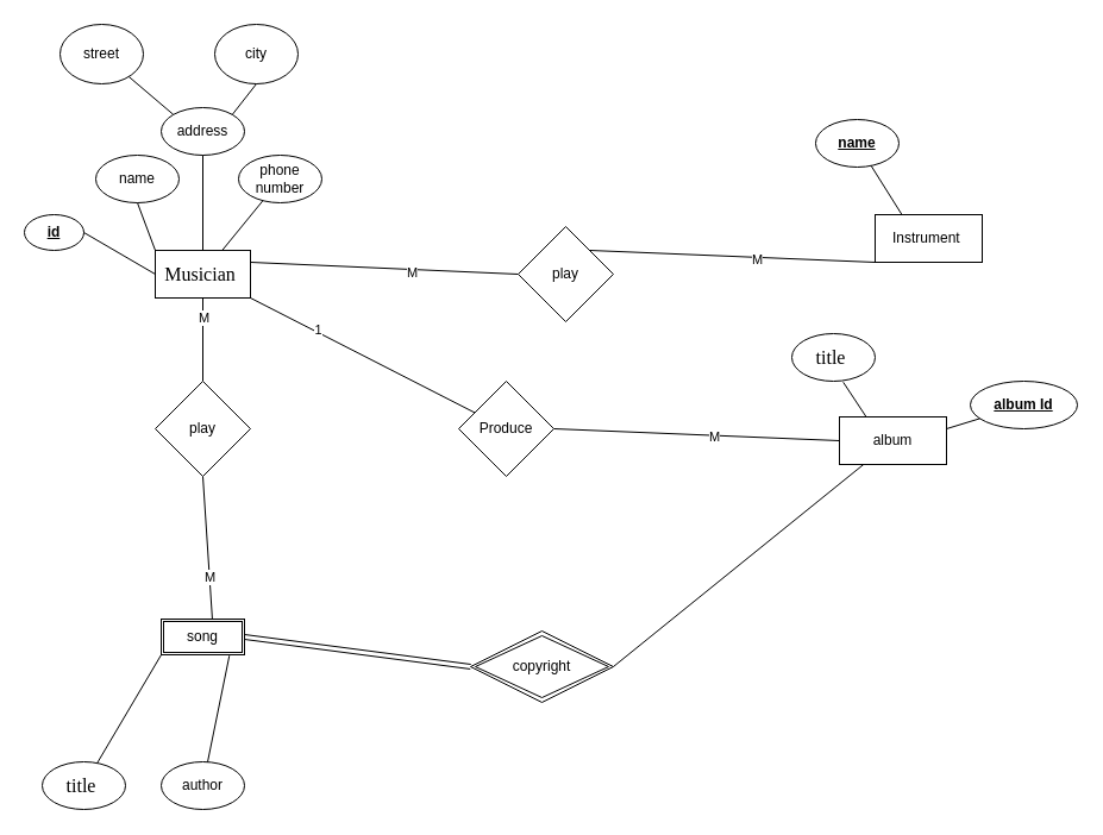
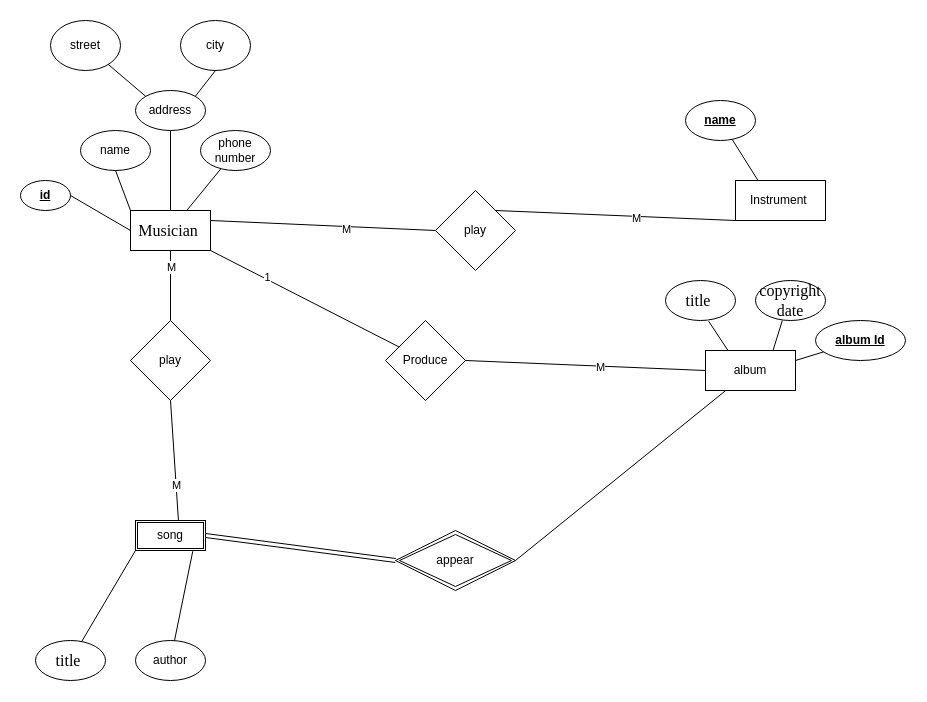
  <mxCell id="0" />
  <mxCell id="1" parent="0" />
  <mxCell id="2" style="edgeStyle=none;rounded=0;orthogonalLoop=1;jettySize=auto;html=1;exitX=1;exitY=0.25;exitDx=0;exitDy=0;entryX=0;entryY=0.5;entryDx=0;entryDy=0;endArrow=none;endFill=0;" parent="1" source="23" target="9" edge="1"><mxGeometry relative="1" as="geometry" /></mxCell>
  <mxCell id="3" value="M" style="edgeLabel;html=1;align=center;verticalAlign=middle;resizable=0;points=[];" parent="2" vertex="1" connectable="0"><mxGeometry x="0.212" y="-2" relative="1" as="geometry"><mxPoint as="offset" /></mxGeometry></mxCell>
  <mxCell id="4" style="edgeStyle=none;rounded=0;orthogonalLoop=1;jettySize=auto;html=1;exitX=0.5;exitY=1;exitDx=0;exitDy=0;entryX=0.5;entryY=0;entryDx=0;entryDy=0;endArrow=none;endFill=0;" parent="1" source="23" target="13" edge="1"><mxGeometry relative="1" as="geometry" /></mxCell>
  <mxCell id="5" value="M" style="edgeLabel;html=1;align=center;verticalAlign=middle;resizable=0;points=[];" parent="4" vertex="1" connectable="0"><mxGeometry x="-0.531" relative="1" as="geometry"><mxPoint as="offset" /></mxGeometry></mxCell>
  <mxCell id="6" style="edgeStyle=none;rounded=0;orthogonalLoop=1;jettySize=auto;html=1;exitX=1;exitY=0.5;exitDx=0;exitDy=0;entryX=0;entryY=0.5;entryDx=0;entryDy=0;endArrow=none;endFill=0;shape=link;" parent="1" source="46" target="45" edge="1"><mxGeometry relative="1" as="geometry"><mxPoint x="185" y="575" as="sourcePoint" /><mxPoint x="395" y="540" as="targetPoint" /></mxGeometry></mxCell>
  <mxCell id="7" style="edgeStyle=none;rounded=0;orthogonalLoop=1;jettySize=auto;html=1;exitX=1;exitY=0;exitDx=0;exitDy=0;entryX=0;entryY=1;entryDx=0;entryDy=0;endArrow=none;endFill=0;" parent="1" source="9" target="37" edge="1"><mxGeometry relative="1" as="geometry" /></mxCell>
  <mxCell id="8" value="M" style="edgeLabel;html=1;align=center;verticalAlign=middle;resizable=0;points=[];" parent="7" vertex="1" connectable="0"><mxGeometry x="0.174" y="-2" relative="1" as="geometry"><mxPoint as="offset" /></mxGeometry></mxCell>
  <mxCell id="9" value="play" style="rhombus;whiteSpace=wrap;html=1;" parent="1" vertex="1"><mxGeometry x="435" y="190" width="80" height="80" as="geometry" /></mxCell>
  <mxCell id="10" style="edgeStyle=none;rounded=0;orthogonalLoop=1;jettySize=auto;html=1;exitX=1;exitY=0.5;exitDx=0;exitDy=0;endArrow=none;endFill=0;" parent="1" source="45" target="15" edge="1"><mxGeometry relative="1" as="geometry"><mxPoint x="475" y="540" as="sourcePoint" /></mxGeometry></mxCell>
  <mxCell id="11" style="edgeStyle=none;rounded=0;orthogonalLoop=1;jettySize=auto;html=1;exitX=0.5;exitY=1;exitDx=0;exitDy=0;entryX=0.614;entryY=0.013;entryDx=0;entryDy=0;endArrow=none;endFill=0;entryPerimeter=0;" parent="1" source="13" target="46" edge="1"><mxGeometry relative="1" as="geometry"><mxPoint x="150" y="550" as="targetPoint" /></mxGeometry></mxCell>
  <mxCell id="12" value="M" style="edgeLabel;html=1;align=center;verticalAlign=middle;resizable=0;points=[];" parent="11" vertex="1" connectable="0"><mxGeometry x="0.414" relative="1" as="geometry"><mxPoint as="offset" /></mxGeometry></mxCell>
  <mxCell id="13" value="play" style="rhombus;whiteSpace=wrap;html=1;" parent="1" vertex="1"><mxGeometry x="130" y="320" width="80" height="80" as="geometry" /></mxCell>
  <mxCell id="14" value="" style="group" parent="1" vertex="1" connectable="0"><mxGeometry x="665" y="280" width="240" height="110" as="geometry" /></mxCell>
  <mxCell id="15" value="&lt;span&gt;album&lt;/span&gt;" style="rounded=0;whiteSpace=wrap;html=1;" parent="14" vertex="1"><mxGeometry x="40" y="70" width="90" height="40" as="geometry" /></mxCell>
  <mxCell id="16" value="&lt;span style=&quot;font-size:12.0pt;font-family:&amp;quot;Cambria&amp;quot;,serif;&lt;br/&gt;mso-fareast-font-family:&amp;quot;Times New Roman&amp;quot;;mso-bidi-font-family:TimesNewRomanPSMT;&lt;br/&gt;mso-ansi-language:EN-US;mso-fareast-language:EN-US;mso-bidi-language:AR-EG&quot;&gt;title&amp;nbsp;&lt;/span&gt;" style="ellipse;whiteSpace=wrap;html=1;" parent="14" vertex="1"><mxGeometry width="70" height="40" as="geometry" /></mxCell>
  <mxCell id="17" style="edgeStyle=none;rounded=0;orthogonalLoop=1;jettySize=auto;html=1;exitX=0.25;exitY=0;exitDx=0;exitDy=0;entryX=0.617;entryY=1.02;entryDx=0;entryDy=0;entryPerimeter=0;endArrow=none;endFill=0;" parent="14" source="15" target="16" edge="1"><mxGeometry relative="1" as="geometry" /></mxCell>
+ <mxCell id="18" value="&lt;span style=&quot;font-size:12.0pt;font-family:&amp;quot;Cambria&amp;quot;,serif;&lt;br/&gt;mso-fareast-font-family:&amp;quot;Times New Roman&amp;quot;;mso-bidi-font-family:TimesNewRomanPSMT;&lt;br/&gt;mso-ansi-language:EN-US;mso-fareast-language:EN-US;mso-bidi-language:AR-EG&quot;&gt;copyright&lt;br/&gt;date&lt;/span&gt;" style="ellipse;whiteSpace=wrap;html=1;" parent="14" vertex="1"><mxGeometry x="90" width="70" height="40" as="geometry" /></mxCell>
+ <mxCell id="19" style="edgeStyle=none;rounded=0;orthogonalLoop=1;jettySize=auto;html=1;exitX=0.75;exitY=0;exitDx=0;exitDy=0;entryX=0.383;entryY=1;entryDx=0;entryDy=0;entryPerimeter=0;endArrow=none;endFill=0;" parent="14" source="15" target="18" edge="1"><mxGeometry relative="1" as="geometry" /></mxCell>
  <mxCell id="20" value="&lt;u&gt;&lt;b&gt;album Id&lt;/b&gt;&lt;/u&gt;" style="ellipse;whiteSpace=wrap;html=1;" parent="14" vertex="1"><mxGeometry x="150" y="40" width="90" height="40" as="geometry" /></mxCell>
  <mxCell id="21" style="edgeStyle=none;rounded=0;orthogonalLoop=1;jettySize=auto;html=1;exitX=1;exitY=0.25;exitDx=0;exitDy=0;endArrow=none;endFill=0;" parent="14" source="15" target="20" edge="1"><mxGeometry relative="1" as="geometry" /></mxCell>
  <mxCell id="22" value="" style="group" parent="1" vertex="1" connectable="0"><mxGeometry x="20" y="20" width="250" height="230" as="geometry" /></mxCell>
  <mxCell id="23" value="&lt;span style=&quot;font-size:12.0pt;font-family:&amp;quot;Cambria&amp;quot;,serif;&lt;br/&gt;mso-fareast-font-family:&amp;quot;Times New Roman&amp;quot;;mso-bidi-font-family:TimesNewRomanPSMT;&lt;br/&gt;mso-ansi-language:EN-US;mso-fareast-language:EN-US;mso-bidi-language:AR-EG&quot;&gt;Musician&amp;nbsp;&lt;/span&gt;" style="rounded=0;whiteSpace=wrap;html=1;" parent="22" vertex="1"><mxGeometry x="110" y="190" width="80" height="40" as="geometry" /></mxCell>
  <mxCell id="24" value="&lt;u&gt;&lt;b&gt;id&lt;/b&gt;&lt;/u&gt;" style="ellipse;whiteSpace=wrap;html=1;align=center;" parent="22" vertex="1"><mxGeometry y="160" width="50" height="30" as="geometry" /></mxCell>
  <mxCell id="25" style="edgeStyle=none;rounded=0;orthogonalLoop=1;jettySize=auto;html=1;exitX=0;exitY=0.5;exitDx=0;exitDy=0;endArrow=none;endFill=0;entryX=1;entryY=0.5;entryDx=0;entryDy=0;" parent="22" source="23" target="24" edge="1"><mxGeometry relative="1" as="geometry"><mxPoint x="40" y="220" as="targetPoint" /></mxGeometry></mxCell>
  <mxCell id="26" value="name" style="ellipse;whiteSpace=wrap;html=1;" parent="22" vertex="1"><mxGeometry x="60" y="110" width="70" height="40" as="geometry" /></mxCell>
  <mxCell id="27" style="edgeStyle=none;rounded=0;orthogonalLoop=1;jettySize=auto;html=1;exitX=0;exitY=0;exitDx=0;exitDy=0;entryX=0.5;entryY=1;entryDx=0;entryDy=0;endArrow=none;endFill=0;" parent="22" source="23" target="26" edge="1"><mxGeometry relative="1" as="geometry" /></mxCell>
  <mxCell id="28" value="address" style="ellipse;whiteSpace=wrap;html=1;" parent="22" vertex="1"><mxGeometry x="115" y="70" width="70" height="40" as="geometry" /></mxCell>
  <mxCell id="29" style="edgeStyle=none;rounded=0;orthogonalLoop=1;jettySize=auto;html=1;exitX=0.5;exitY=0;exitDx=0;exitDy=0;entryX=0.5;entryY=1;entryDx=0;entryDy=0;endArrow=none;endFill=0;" parent="22" source="23" target="28" edge="1"><mxGeometry relative="1" as="geometry" /></mxCell>
  <mxCell id="30" value="" style="edgeStyle=none;rounded=0;orthogonalLoop=1;jettySize=auto;html=1;endArrow=none;endFill=0;" parent="22" source="31" target="23" edge="1"><mxGeometry relative="1" as="geometry" /></mxCell>
  <mxCell id="31" value="phone number" style="ellipse;whiteSpace=wrap;html=1;" parent="22" vertex="1"><mxGeometry x="180" y="110" width="70" height="40" as="geometry" /></mxCell>
  <mxCell id="32" value="street" style="ellipse;whiteSpace=wrap;html=1;" parent="22" vertex="1"><mxGeometry x="30" width="70" height="50" as="geometry" /></mxCell>
  <mxCell id="33" style="edgeStyle=none;rounded=0;orthogonalLoop=1;jettySize=auto;html=1;exitX=0;exitY=0;exitDx=0;exitDy=0;endArrow=none;endFill=0;" parent="22" source="28" target="32" edge="1"><mxGeometry relative="1" as="geometry" /></mxCell>
  <mxCell id="34" value="city" style="ellipse;whiteSpace=wrap;html=1;" parent="22" vertex="1"><mxGeometry x="160" width="70" height="50" as="geometry" /></mxCell>
  <mxCell id="35" style="edgeStyle=none;rounded=0;orthogonalLoop=1;jettySize=auto;html=1;exitX=1;exitY=0;exitDx=0;exitDy=0;entryX=0.5;entryY=1;entryDx=0;entryDy=0;endArrow=none;endFill=0;" parent="22" source="28" target="34" edge="1"><mxGeometry relative="1" as="geometry" /></mxCell>
  <mxCell id="36" value="" style="group" parent="1" vertex="1" connectable="0"><mxGeometry x="685" y="100" width="200" height="120" as="geometry" /></mxCell>
  <mxCell id="37" value="&lt;span&gt;Instrument&amp;nbsp;&lt;/span&gt;" style="rounded=0;whiteSpace=wrap;html=1;" parent="36" vertex="1"><mxGeometry x="50" y="80" width="90" height="40" as="geometry" /></mxCell>
  <mxCell id="38" value="&lt;u&gt;&lt;b&gt;name&lt;/b&gt;&lt;/u&gt;" style="ellipse;whiteSpace=wrap;html=1;" parent="36" vertex="1"><mxGeometry width="70" height="40" as="geometry" /></mxCell>
  <mxCell id="39" style="edgeStyle=none;rounded=0;orthogonalLoop=1;jettySize=auto;html=1;exitX=0.25;exitY=0;exitDx=0;exitDy=0;endArrow=none;endFill=0;" parent="36" source="37" target="38" edge="1"><mxGeometry relative="1" as="geometry" /></mxCell>
  <mxCell id="40" style="edgeStyle=none;rounded=0;orthogonalLoop=1;jettySize=auto;html=1;exitX=1;exitY=0.5;exitDx=0;exitDy=0;entryX=0;entryY=0.5;entryDx=0;entryDy=0;endArrow=none;endFill=0;" parent="1" source="42" target="15" edge="1"><mxGeometry relative="1" as="geometry" /></mxCell>
  <mxCell id="41" value="M" style="edgeLabel;html=1;align=center;verticalAlign=middle;resizable=0;points=[];" parent="40" vertex="1" connectable="0"><mxGeometry x="0.124" y="-1" relative="1" as="geometry"><mxPoint as="offset" /></mxGeometry></mxCell>
  <mxCell id="42" value="Produce" style="rhombus;whiteSpace=wrap;html=1;rounded=0;shadow=0;glass=0;comic=0;sketch=0;fillColor=default;gradientColor=none;" parent="1" vertex="1"><mxGeometry x="385" y="320" width="80" height="80" as="geometry" /></mxCell>
  <mxCell id="43" style="edgeStyle=none;rounded=0;orthogonalLoop=1;jettySize=auto;html=1;exitX=1;exitY=1;exitDx=0;exitDy=0;endArrow=none;endFill=0;" parent="1" source="23" target="42" edge="1"><mxGeometry relative="1" as="geometry" /></mxCell>
  <mxCell id="44" value="1" style="edgeLabel;html=1;align=center;verticalAlign=middle;resizable=0;points=[];" parent="43" vertex="1" connectable="0"><mxGeometry x="-0.417" y="2" relative="1" as="geometry"><mxPoint as="offset" /></mxGeometry></mxCell>
- <mxCell id="45" value="copyright" style="shape=rhombus;double=1;perimeter=rhombusPerimeter;whiteSpace=wrap;html=1;align=center;rounded=0;shadow=0;glass=0;comic=0;sketch=0;fillColor=default;gradientColor=none;" parent="1" vertex="1"><mxGeometry x="395" y="530" width="120" height="60" as="geometry" /></mxCell>
+ <mxCell id="45" value="appear" style="shape=rhombus;double=1;perimeter=rhombusPerimeter;whiteSpace=wrap;html=1;align=center;rounded=0;shadow=0;glass=0;comic=0;sketch=0;fillColor=default;gradientColor=none;" parent="1" vertex="1"><mxGeometry x="395" y="530" width="120" height="60" as="geometry" /></mxCell>
  <mxCell id="46" value="&lt;span style=&quot;&quot;&gt;song&lt;/span&gt;" style="shape=ext;double=1;rounded=0;whiteSpace=wrap;html=1;shadow=0;glass=0;comic=0;sketch=0;fillColor=default;gradientColor=none;" parent="1" vertex="1"><mxGeometry x="135" y="520" width="70" height="30" as="geometry" /></mxCell>
  <mxCell id="47" value="&lt;span style=&quot;font-size:12.0pt;font-family:&amp;quot;Cambria&amp;quot;,serif;&lt;br/&gt;mso-fareast-font-family:&amp;quot;Times New Roman&amp;quot;;mso-bidi-font-family:TimesNewRomanPSMT;&lt;br/&gt;mso-ansi-language:EN-US;mso-fareast-language:EN-US;mso-bidi-language:AR-EG&quot;&gt;title&amp;nbsp;&lt;/span&gt;" style="ellipse;whiteSpace=wrap;html=1;" parent="1" vertex="1"><mxGeometry x="35" y="640" width="70" height="40" as="geometry" /></mxCell>
  <mxCell id="48" value="&lt;span&gt;author&lt;/span&gt;" style="ellipse;whiteSpace=wrap;html=1;" parent="1" vertex="1"><mxGeometry x="135" y="640" width="70" height="40" as="geometry" /></mxCell>
  <mxCell id="49" style="edgeStyle=none;rounded=0;orthogonalLoop=1;jettySize=auto;html=1;endArrow=none;endFill=0;exitX=0;exitY=1;exitDx=0;exitDy=0;" parent="1" source="46" target="47" edge="1"><mxGeometry relative="1" as="geometry"><mxPoint x="65" y="610" as="sourcePoint" /></mxGeometry></mxCell>
  <mxCell id="50" style="edgeStyle=none;rounded=0;orthogonalLoop=1;jettySize=auto;html=1;exitX=0.818;exitY=1.025;exitDx=0;exitDy=0;endArrow=none;endFill=0;exitPerimeter=0;" parent="1" source="46" target="48" edge="1"><mxGeometry relative="1" as="geometry"><mxPoint x="172.5" y="600" as="sourcePoint" /></mxGeometry></mxCell>
